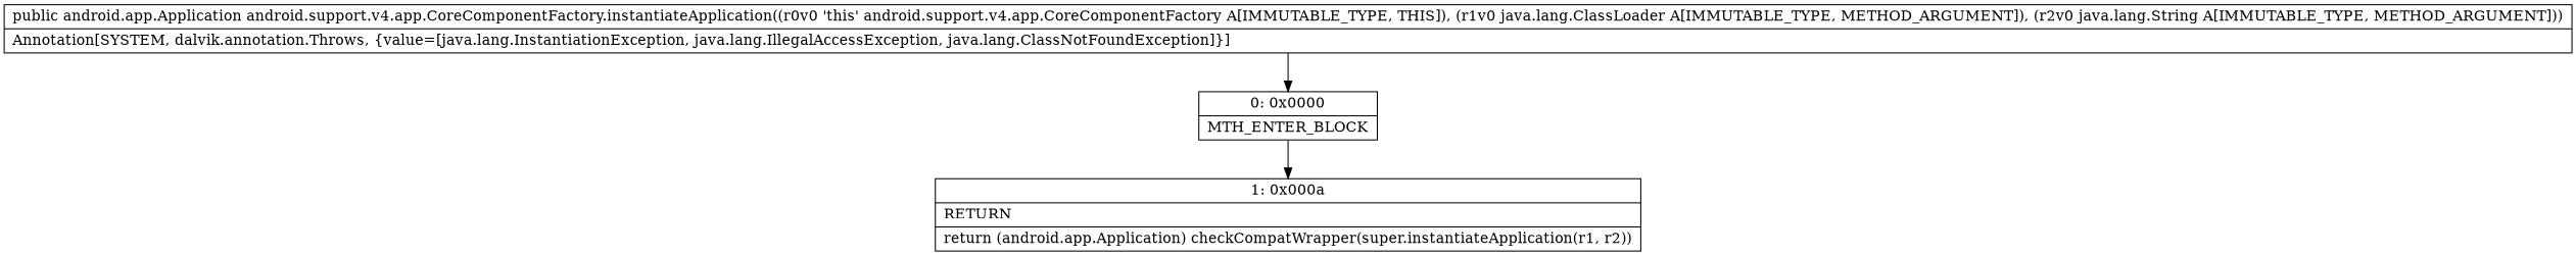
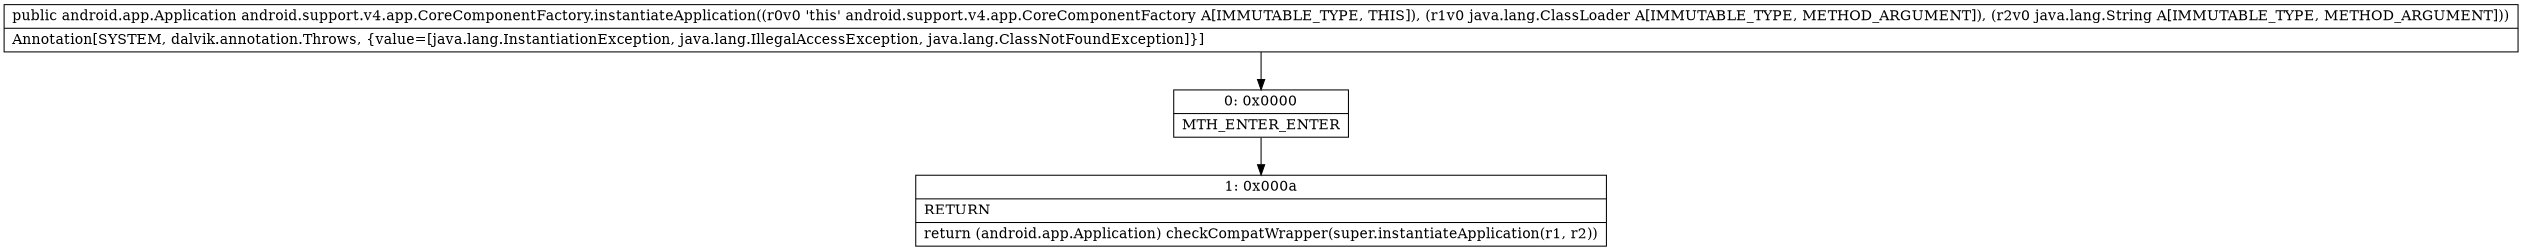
  digraph {
    node [shape=record]
-   n1 [label="{0\:\ 0x0000|MTH_ENTER_BLOCK\l}"]
+   n1 [label="{0\:\ 0x0000|MTH_ENTER_ENTER\l}"]
    n2 [label="{1\:\ 0x000a|RETURN\l|return (android.app.Application) checkCompatWrapper(super.instantiateApplication(r1, r2))\l}"]
    n3 [label="{public android.app.Application android.support.v4.app.CoreComponentFactory.instantiateApplication((r0v0 'this' android.support.v4.app.CoreComponentFactory A[IMMUTABLE_TYPE, THIS]), (r1v0 java.lang.ClassLoader A[IMMUTABLE_TYPE, METHOD_ARGUMENT]), (r2v0 java.lang.String A[IMMUTABLE_TYPE, METHOD_ARGUMENT]))  | Annotation[SYSTEM, dalvik.annotation.Throws, \{value=[java.lang.InstantiationException, java.lang.IllegalAccessException, java.lang.ClassNotFoundException]\}]\l}"]
    n1 -> n2
    n3 -> n1
  }
